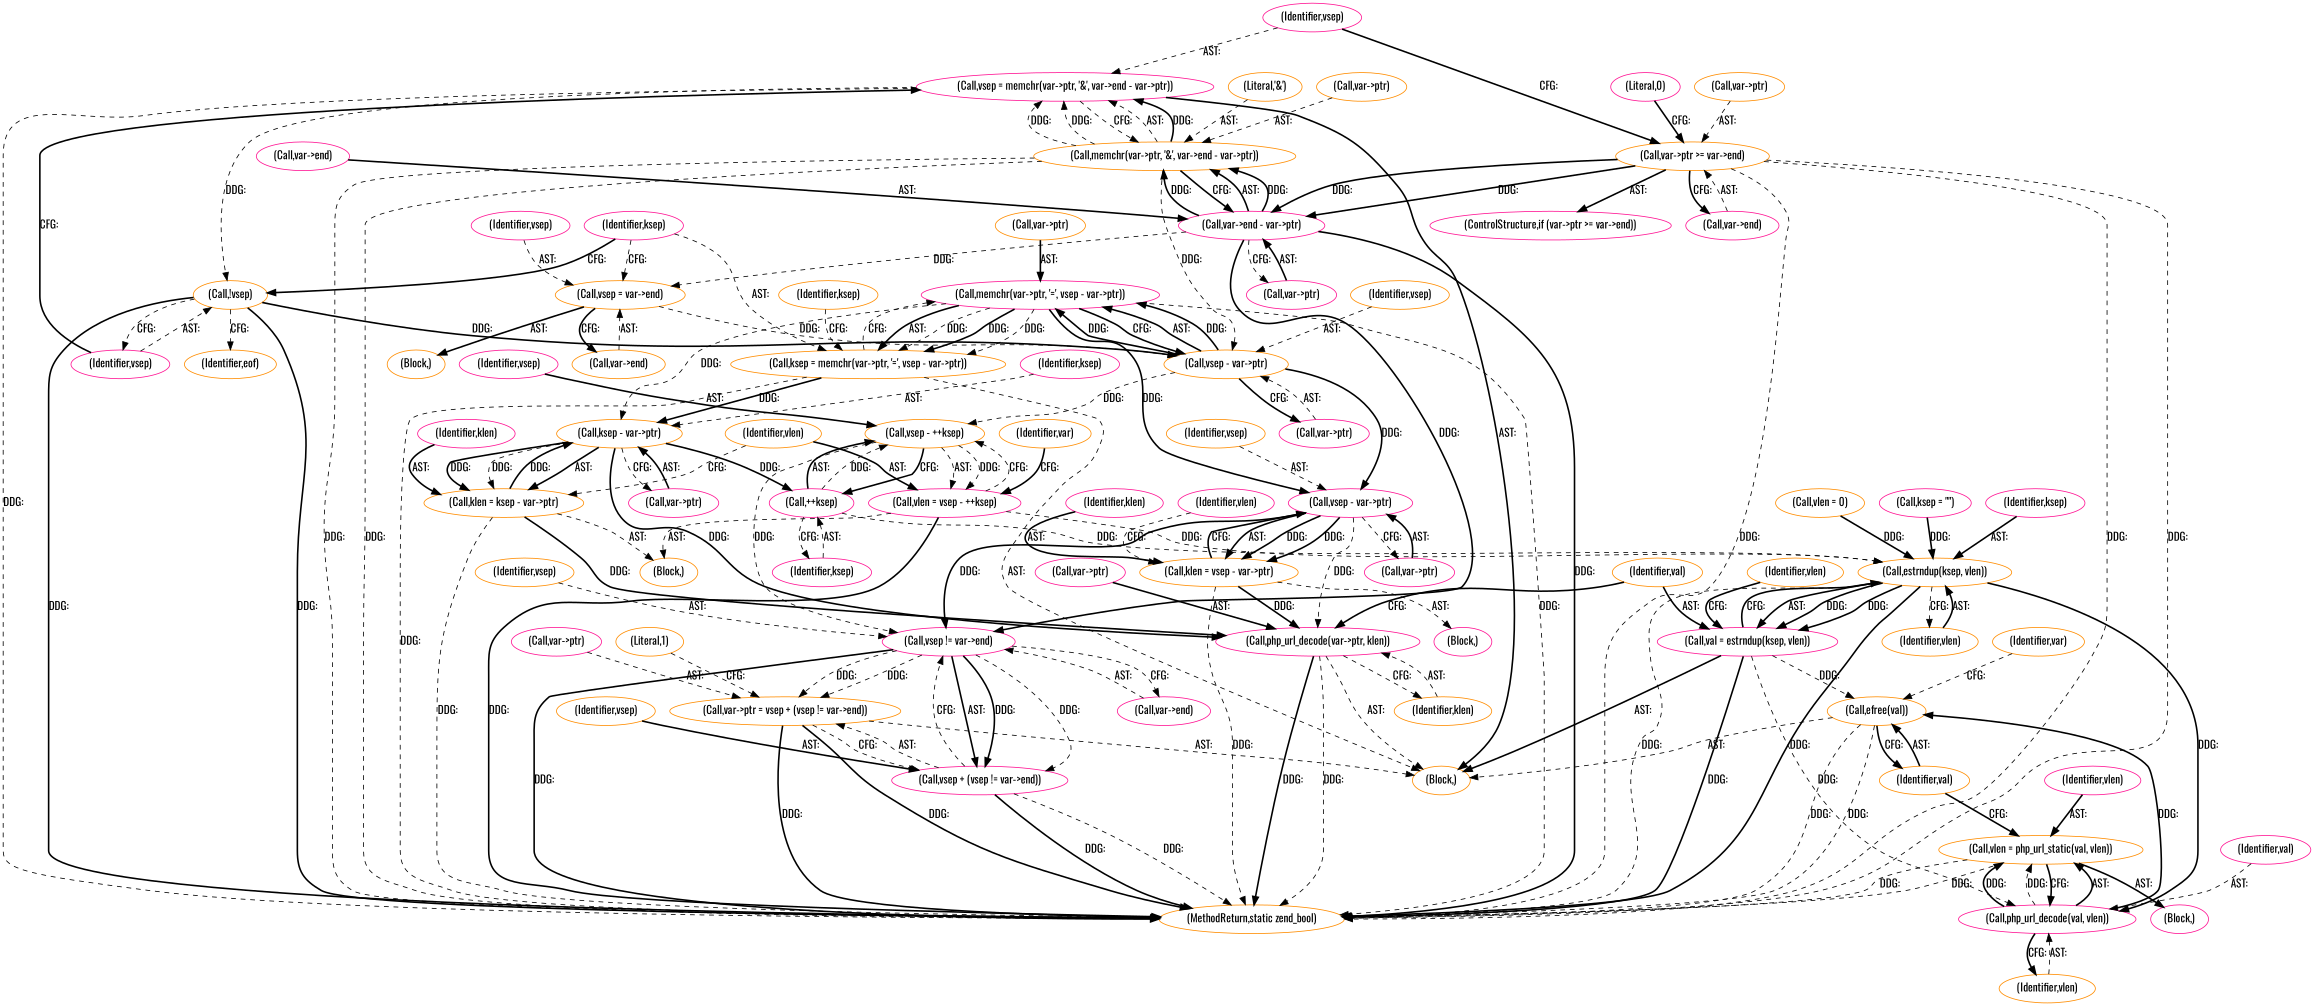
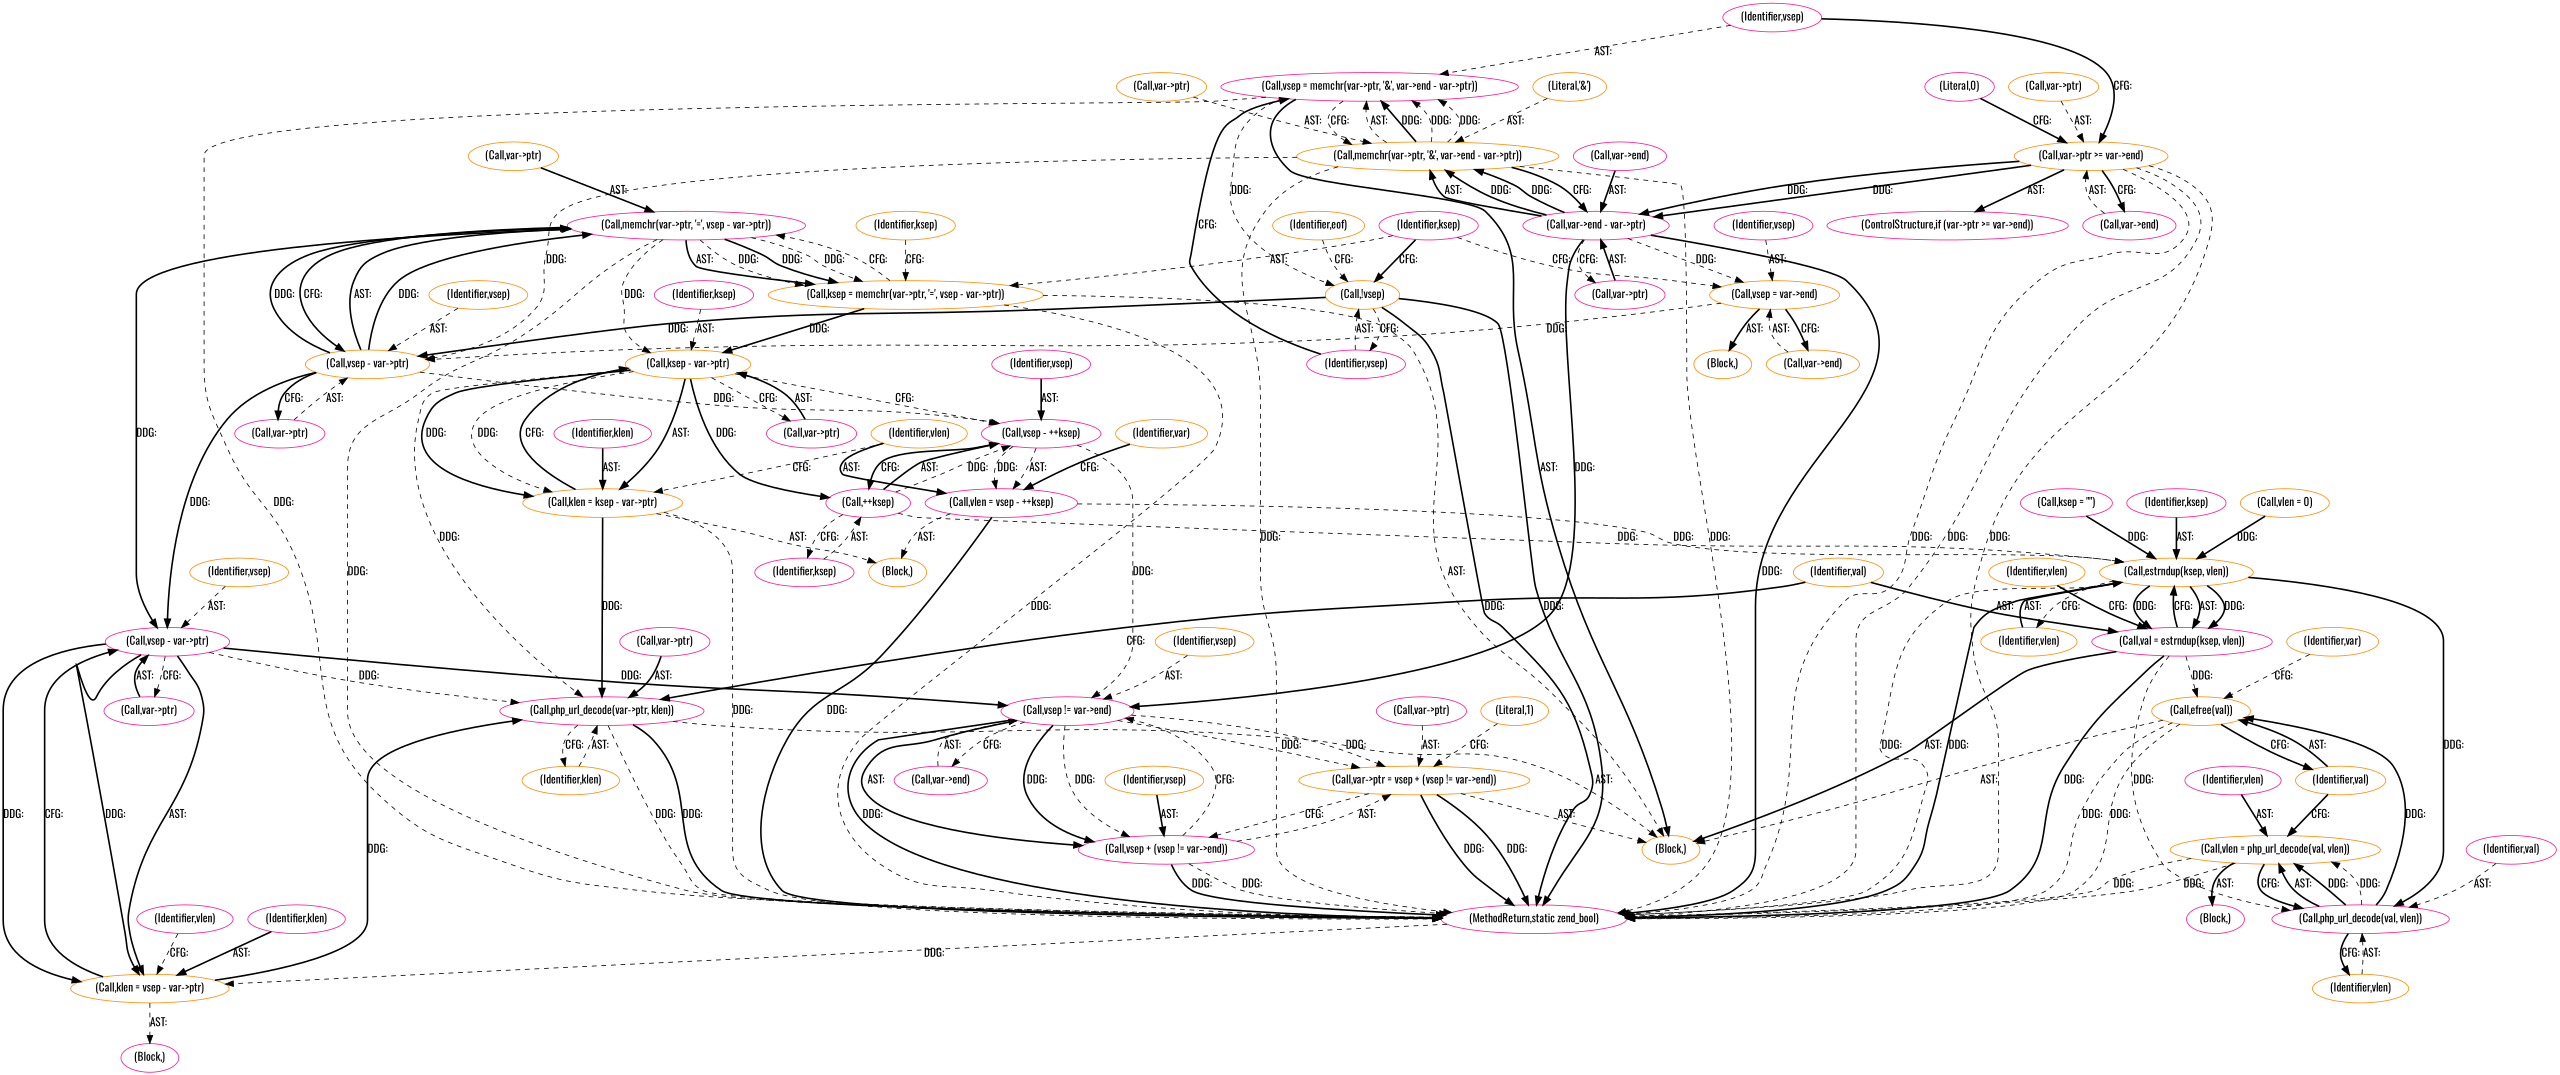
  digraph {
    fontname=Oswald
    node [color=deeppink fontname=Oswald]
    edge [fontname=Oswald style=dashed]
    n1 [label="(Call,memchr(var->ptr, '=', vsep - var->ptr))"]
    n2 [color=darkorange label="(Call,vsep - var->ptr)"]
    n3 [color=darkorange label="(Call,ksep = memchr(var->ptr, '=', vsep - var->ptr))"]
    n4 [color=darkorange label="(Call,ksep - var->ptr)"]
    n5 [label="(Call,vsep - var->ptr)"]
-   n6 [color=darkorange label="(MethodReturn,static zend_bool)"]
-   n7 [color=darkorange label="(Call,vsep - ++ksep)"]
+   n6 [label="(MethodReturn,static zend_bool)"]
+   n7 [label="(Call,vsep - ++ksep)"]
    n8 [label="(Call,var->ptr)"]
    n9 [color=darkorange label="(Block,)"]
    n10 [color=darkorange label="(Call,klen = ksep - var->ptr)"]
    n11 [label="(Call,php_url_decode(var->ptr, klen))"]
    n12 [label="(Call,++ksep)"]
    n13 [label="(Call,var->ptr)"]
    n14 [label="(Call,vsep != var->end)"]
    n15 [color=darkorange label="(Call,klen = vsep - var->ptr)"]
    n16 [label="(Call,var->ptr)"]
    n17 [label="(Call,vlen = vsep - ++ksep)"]
    n18 [color=darkorange label="(Call,!vsep)"]
    n19 [label="(Identifier,vsep)"]
    n20 [label="(Call,vsep = memchr(var->ptr, '&', var->end - var->ptr))"]
    n21 [color=darkorange label="(Call,memchr(var->ptr, '&', var->end - var->ptr))"]
    n22 [label="(Call,var->end - var->ptr)"]
    n23 [color=darkorange label="(Call,vsep = var->end)"]
    n24 [label="(Call,var->ptr)"]
    n25 [color=darkorange label="(Block,)"]
    n26 [color=darkorange label="(Call,var->end)"]
    n27 [color=darkorange label="(Call,var->ptr = vsep + (vsep != var->end))"]
    n28 [label="(Call,vsep + (vsep != var->end))"]
    n29 [label="(Call,var->end)"]
    n30 [color=darkorange label="(Call,var->ptr >= var->end)"]
    n31 [label="(ControlStructure,if (var->ptr >= var->end))"]
    n32 [label="(Call,var->end)"]
    n33 [color=darkorange label="(Block,)"]
    n34 [color=darkorange label="(Identifier,klen)"]
    n35 [color=darkorange label="(Call,estrndup(ksep, vlen))"]
    n36 [label="(Identifier,ksep)"]
    n37 [label="(Call,val = estrndup(ksep, vlen))"]
    n38 [label="(Call,php_url_decode(val, vlen))"]
    n39 [color=darkorange label="(Identifier,vlen)"]
    n40 [color=darkorange label="(Call,efree(val))"]
-   n41 [color=darkorange label="(Call,vlen = php_url_static(val, vlen))"]
+   n41 [color=darkorange label="(Call,vlen = php_url_decode(val, vlen))"]
    n42 [color=darkorange label="(Identifier,vlen)"]
    n43 [color=darkorange label="(Identifier,val)"]
    n44 [label="(Block,)"]
    n45 [label="(Block,)"]
    n46 [color=darkorange label="(Call,var->ptr)"]
    n47 [color=darkorange label="(Call,vlen = 0)"]
    n48 [color=darkorange label="(Identifier,vsep)"]
    n49 [label="(Identifier,vsep)"]
    n50 [label="(Identifier,vsep)"]
    n51 [label="(Identifier,ksep)"]
    n52 [color=darkorange label="(Literal,'&')"]
    n53 [label="(Literal,0)"]
    n54 [label="(Identifier,vlen)"]
    n55 [color=darkorange label="(Call,var->ptr)"]
    n56 [label="(Call,var->ptr)"]
    n57 [color=darkorange label="(Identifier,vlen)"]
    n58 [label="(Call,ksep = \"\")"]
    n59 [color=darkorange label="(Identifier,ksep)"]
    n60 [label="(Call,var->ptr)"]
    n61 [color=darkorange label="(Identifier,var)"]
    n62 [color=darkorange label="(Identifier,vlen)"]
    n63 [label="(Identifier,klen)"]
    n64 [label="(Identifier,val)"]
    n65 [label="(Call,var->end)"]
    n66 [color=darkorange label="(Identifier,val)"]
    n67 [color=darkorange label="(Identifier,var)"]
    n68 [color=darkorange label="(Identifier,vsep)"]
    n69 [color=darkorange label="(Identifier,eof)"]
    n70 [label="(Identifier,vsep)"]
    n71 [label="(Identifier,ksep)"]
    n72 [color=darkorange label="(Identifier,vsep)"]
    n73 [color=darkorange label="(Literal,1)"]
    n74 [label="(Identifier,ksep)"]
    n75 [label="(Identifier,vlen)"]
    n76 [label="(Identifier,klen)"]
    n77 [color=darkorange label="(Identifier,vsep)"]
    n78 [color=darkorange label="(Call,var->ptr)"]
    n1 -> n2 [label="CFG: " style=bold]
    n1 -> n3 [label="AST: " style=bold]
    n1 -> n3 [label="DDG: "]
    n1 -> n3 [label="DDG: " style=bold]
    n1 -> n3 [label="DDG: "]
    n1 -> n4 [label="DDG: "]
    n1 -> n5 [label="DDG: " style=bold]
    n1 -> n6 [label="DDG: "]
    n2 -> n1 [label="AST: " style=bold]
    n2 -> n1 [label="DDG: " style=bold]
    n2 -> n1 [label="DDG: " style=bold]
    n2 -> n5 [label="DDG: " style=bold]
    n2 -> n7 [label="DDG: "]
    n2 -> n8 [label="CFG: " style=bold]
    n3 -> n1 [label="CFG: "]
    n3 -> n4 [label="DDG: " style=bold]
    n3 -> n6 [label="DDG: "]
    n3 -> n9 [label="AST: "]
    n4 -> n10 [label="AST: " style=bold]
    n4 -> n10 [label="DDG: " style=bold]
    n4 -> n10 [label="DDG: "]
-   n4 -> n11 [label="DDG: " style=bold]
+   n4 -> n11 [label="DDG: "]
    n4 -> n12 [label="DDG: " style=bold]
    n4 -> n13 [label="CFG: "]
    n5 -> n11 [label="DDG: "]
    n5 -> n14 [label="DDG: " style=bold]
    n5 -> n15 [label="AST: " style=bold]
    n5 -> n15 [label="DDG: " style=bold]
    n5 -> n15 [label="DDG: " style=bold]
    n5 -> n16 [label="CFG: "]
    n7 -> n12 [label="CFG: " style=bold]
    n7 -> n14 [label="DDG: "]
    n7 -> n17 [label="AST: "]
    n7 -> n17 [label="DDG: "]
    n8 -> n2 [label="AST: "]
-   n10 -> n4 [label="DDG: " style=bold]
+   n10 -> n4 [label="CFG: " style=bold]
    n10 -> n6 [label="DDG: "]
    n10 -> n11 [label="DDG: " style=bold]
    n10 -> n33 [label="AST: "]
    n11 -> n6 [label="DDG: " style=bold]
    n11 -> n6 [label="DDG: "]
    n11 -> n9 [label="AST: "]
    n11 -> n34 [label="CFG: "]
    n12 -> n7 [label="AST: " style=bold]
    n12 -> n7 [label="DDG: "]
    n12 -> n35 [label="DDG: "]
    n12 -> n36 [label="CFG: "]
    n13 -> n4 [label="AST: " style=bold]
    n14 -> n6 [label="DDG: " style=bold]
    n14 -> n27 [label="DDG: "]
    n14 -> n27 [label="DDG: "]
    n14 -> n28 [label="AST: " style=bold]
    n14 -> n28 [label="DDG: " style=bold]
    n14 -> n28 [label="DDG: "]
    n14 -> n29 [label="CFG: "]
    n15 -> n5 [label="CFG: " style=bold]
-   n15 -> n6 [label="DDG: "]
+   n6 -> n15 [label="DDG: "]
    n15 -> n11 [label="DDG: " style=bold]
    n15 -> n45 [label="AST: "]
    n16 -> n5 [label="AST: " style=bold]
    n17 -> n6 [label="DDG: " style=bold]
-   n17 -> n7 [label="CFG: "]
+   n4 -> n7 [label="CFG: "]
    n17 -> n33 [label="AST: "]
    n17 -> n35 [label="DDG: "]
    n18 -> n2 [label="DDG: " style=bold]
    n18 -> n6 [label="DDG: " style=bold]
    n18 -> n6 [label="DDG: " style=bold]
    n18 -> n19 [label="CFG: "]
    n19 -> n18 [label="AST: "]
    n19 -> n20 [label="CFG: " style=bold]
    n20 -> n6 [label="DDG: "]
    n20 -> n9 [label="AST: " style=bold]
    n20 -> n18 [label="DDG: "]
    n20 -> n21 [label="CFG: "]
    n21 -> n2 [label="DDG: "]
    n21 -> n6 [label="DDG: "]
    n21 -> n6 [label="DDG: "]
    n21 -> n20 [label="AST: "]
    n21 -> n20 [label="DDG: " style=bold]
    n21 -> n20 [label="DDG: "]
    n21 -> n20 [label="DDG: "]
    n21 -> n22 [label="CFG: " style=bold]
    n22 -> n6 [label="DDG: " style=bold]
    n22 -> n14 [label="DDG: " style=bold]
    n22 -> n21 [label="AST: " style=bold]
    n22 -> n21 [label="DDG: " style=bold]
    n22 -> n21 [label="DDG: " style=bold]
    n22 -> n23 [label="DDG: "]
    n22 -> n24 [label="CFG: "]
    n23 -> n2 [label="DDG: "]
    n23 -> n25 [label="AST: " style=bold]
    n23 -> n26 [label="CFG: " style=bold]
    n24 -> n22 [label="AST: " style=bold]
    n26 -> n23 [label="AST: "]
    n27 -> n6 [label="DDG: " style=bold]
    n27 -> n6 [label="DDG: " style=bold]
    n27 -> n9 [label="AST: "]
    n27 -> n28 [label="CFG: "]
    n28 -> n6 [label="DDG: " style=bold]
    n28 -> n6 [label="DDG: "]
    n28 -> n14 [label="CFG: "]
    n28 -> n27 [label="AST: "]
    n29 -> n14 [label="AST: "]
    n30 -> n6 [label="DDG: "]
    n30 -> n6 [label="DDG: "]
    n30 -> n6 [label="DDG: "]
    n30 -> n22 [label="DDG: " style=bold]
    n30 -> n22 [label="DDG: " style=bold]
    n30 -> n31 [label="AST: " style=bold]
    n30 -> n32 [label="CFG: " style=bold]
    n32 -> n30 [label="AST: "]
    n34 -> n11 [label="AST: "]
    n35 -> n6 [label="DDG: "]
    n35 -> n6 [label="DDG: " style=bold]
    n35 -> n37 [label="AST: " style=bold]
    n35 -> n37 [label="DDG: " style=bold]
    n35 -> n37 [label="DDG: " style=bold]
    n35 -> n38 [label="DDG: " style=bold]
    n35 -> n39 [label="CFG: "]
    n36 -> n12 [label="AST: "]
    n37 -> n6 [label="DDG: " style=bold]
    n37 -> n9 [label="AST: " style=bold]
    n37 -> n35 [label="CFG: " style=bold]
    n37 -> n38 [label="DDG: "]
    n37 -> n40 [label="DDG: "]
    n38 -> n40 [label="DDG: " style=bold]
    n38 -> n41 [label="AST: " style=bold]
    n38 -> n41 [label="DDG: " style=bold]
    n38 -> n41 [label="DDG: "]
    n38 -> n42 [label="CFG: " style=bold]
    n39 -> n35 [label="AST: " style=bold]
    n40 -> n6 [label="DDG: "]
    n40 -> n6 [label="DDG: "]
    n40 -> n9 [label="AST: "]
    n40 -> n43 [label="CFG: " style=bold]
    n41 -> n6 [label="DDG: "]
    n41 -> n6 [label="DDG: "]
    n41 -> n38 [label="CFG: " style=bold]
    n41 -> n44 [label="AST: " style=bold]
    n42 -> n38 [label="AST: "]
    n43 -> n40 [label="AST: " style=bold]
    n43 -> n41 [label="CFG: " style=bold]
    n46 -> n30 [label="AST: "]
    n47 -> n35 [label="DDG: " style=bold]
    n48 -> n2 [label="AST: "]
    n49 -> n7 [label="AST: " style=bold]
    n50 -> n20 [label="AST: "]
    n50 -> n30 [label="CFG: " style=bold]
    n51 -> n4 [label="AST: "]
    n52 -> n21 [label="AST: "]
    n53 -> n30 [label="CFG: " style=bold]
    n54 -> n15 [label="CFG: "]
    n55 -> n1 [label="AST: " style=bold]
    n56 -> n27 [label="AST: "]
    n57 -> n10 [label="CFG: "]
    n57 -> n17 [label="AST: " style=bold]
    n58 -> n35 [label="DDG: " style=bold]
    n59 -> n3 [label="CFG: "]
    n60 -> n11 [label="AST: " style=bold]
    n61 -> n17 [label="CFG: " style=bold]
    n62 -> n37 [label="CFG: " style=bold]
    n63 -> n10 [label="AST: " style=bold]
    n64 -> n38 [label="AST: "]
    n65 -> n22 [label="AST: " style=bold]
    n66 -> n11 [label="CFG: " style=bold]
    n66 -> n37 [label="AST: " style=bold]
    n67 -> n40 [label="CFG: "]
    n68 -> n28 [label="AST: " style=bold]
-   n18 -> n69 [label="CFG: "]
+   n69 -> n18 [label="CFG: "]
    n70 -> n23 [label="AST: "]
    n71 -> n35 [label="AST: " style=bold]
    n72 -> n5 [label="AST: "]
    n73 -> n27 [label="CFG: "]
    n74 -> n3 [label="AST: "]
    n74 -> n18 [label="CFG: " style=bold]
    n74 -> n23 [label="CFG: "]
    n75 -> n41 [label="AST: " style=bold]
    n76 -> n15 [label="AST: " style=bold]
    n77 -> n14 [label="AST: "]
    n78 -> n21 [label="AST: "]
  }
